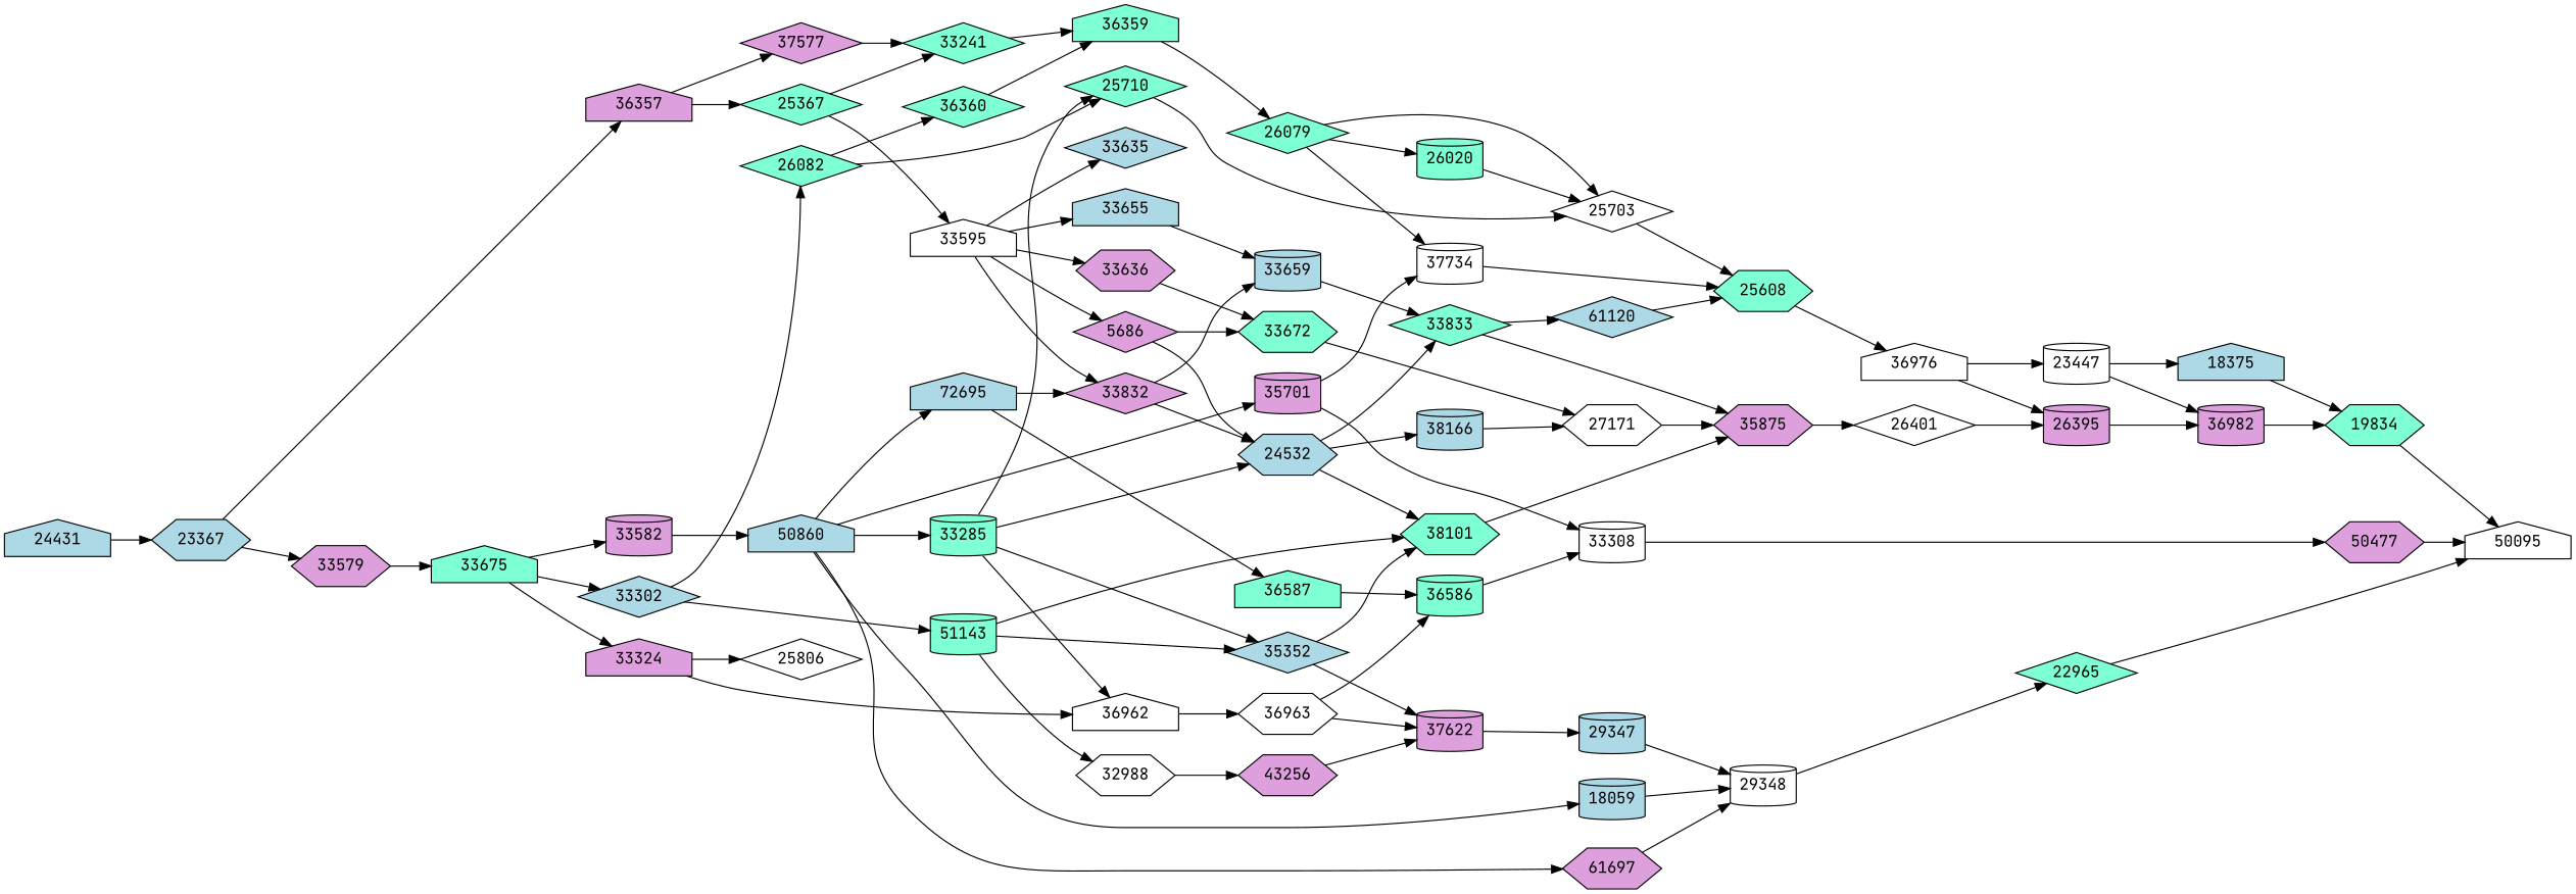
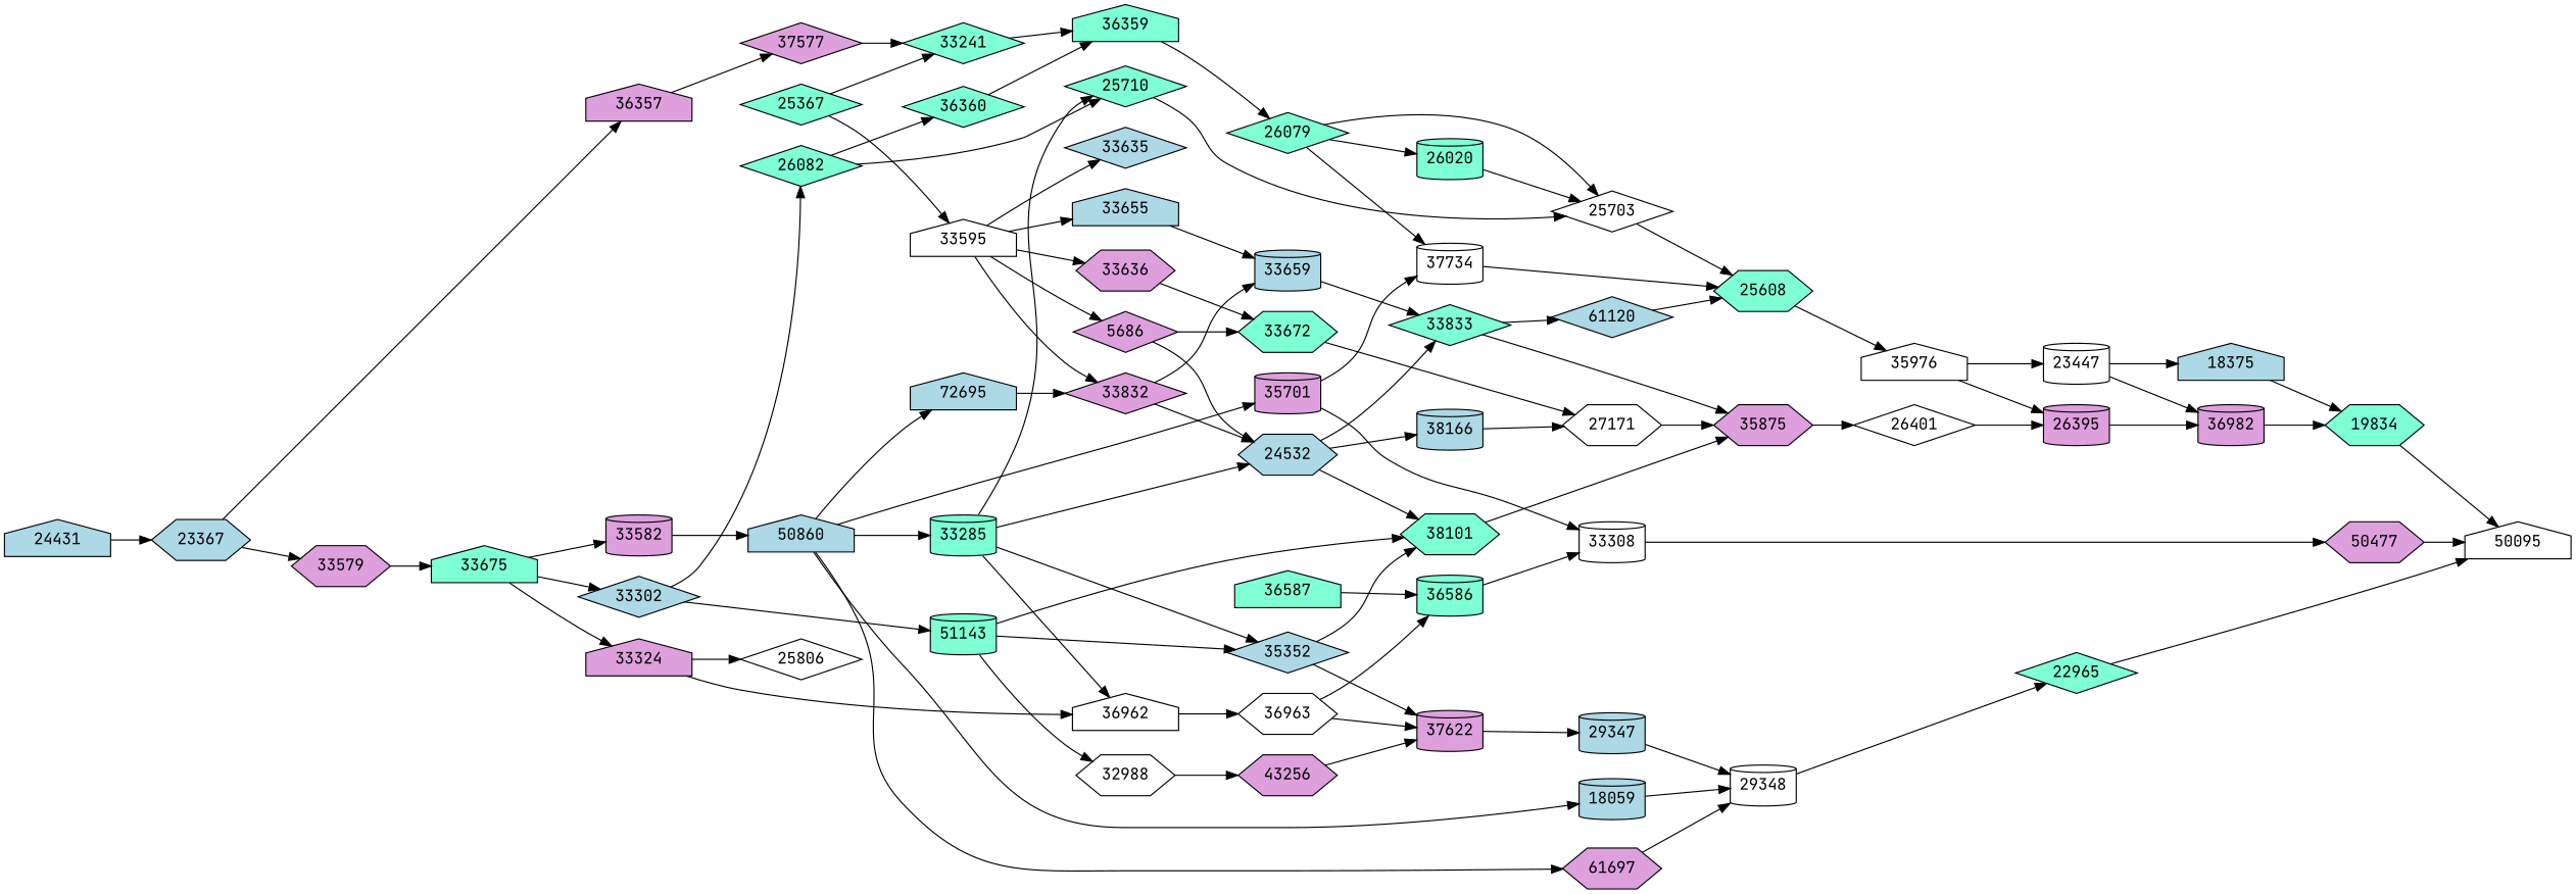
  strict digraph {
    fontname="JetBrains Mono"
    rankdir=LR
    node [fillcolor=aquamarine fontname="JetBrains Mono" shape=diamond style=filled]
    edge [fontname="JetBrains Mono"]
    n1 [fillcolor=white label=50095 shape=house]
    n2 [fillcolor=plum label=50477 shape=hexagon]
    n3 [label=19834 shape=hexagon]
    n4 [label=22965]
    n5 [fillcolor=white label=33308 shape=cylinder]
    n6 [fillcolor=lightblue label=18375 shape=house]
    n7 [fillcolor=plum label=36982 shape=cylinder]
    n8 [fillcolor=white label=29348 shape=cylinder]
    n9 [label=36586 shape=cylinder]
    n10 [fillcolor=plum label=35701 shape=cylinder]
    n11 [fillcolor=white label=37734 shape=cylinder]
    n12 [label=25608 shape=hexagon]
    n13 [fillcolor=white label=23447 shape=cylinder]
    n14 [fillcolor=plum label=26395 shape=cylinder]
    n15 [fillcolor=plum label=61697 shape=hexagon]
    n16 [fillcolor=lightblue label=18059 shape=cylinder]
    n17 [fillcolor=lightblue label=29347 shape=cylinder]
    n18 [label=36587 shape=house]
    n19 [fillcolor=white label=36963 shape=hexagon]
    n20 [fillcolor=plum label=37622 shape=cylinder]
    n21 [fillcolor=lightblue label=50860 shape=house]
    n22 [fillcolor=lightblue label=72695 shape=house]
    n23 [label=33285 shape=cylinder]
    n24 [fillcolor=plum label=33832]
    n25 [fillcolor=white label=36962 shape=house]
    n26 [fillcolor=lightblue label=35352]
    n27 [label=25710]
    n28 [fillcolor=lightblue label=24532 shape=hexagon]
-   n29 [fillcolor=white label=36976 shape=house]
+   n29 [fillcolor=white label=35976 shape=house]
    n30 [fillcolor=white label=26401]
    n31 [fillcolor=lightblue label=33659 shape=cylinder]
    n32 [fillcolor=white label=25806]
    n33 [fillcolor=plum label=33582 shape=cylinder]
    n34 [fillcolor=plum label=35875 shape=hexagon]
    n35 [label=38101 shape=hexagon]
    n36 [fillcolor=plum label=43256 shape=hexagon]
    n37 [label=25367]
    n38 [fillcolor=white label=33595 shape=house]
    n39 [label=33241]
    n40 [fillcolor=plum label=33636 shape=hexagon]
    n41 [fillcolor=plum label=5686]
    n42 [fillcolor=lightblue label=33655 shape=house]
    n43 [fillcolor=lightblue label=33635]
    n44 [fillcolor=white label=25703]
    n45 [label=33833]
    n46 [fillcolor=lightblue label=38166 shape=cylinder]
    n47 [fillcolor=plum label=33324 shape=house]
    n48 [label=33675 shape=house]
    n49 [fillcolor=lightblue label=33302]
    n50 [label=51143 shape=cylinder]
    n51 [label=26082]
    n52 [fillcolor=lightblue label=61120]
    n53 [fillcolor=white label=27171 shape=hexagon]
    n54 [fillcolor=white label=32988 shape=hexagon]
    n55 [fillcolor=plum label=36357 shape=house]
    n56 [fillcolor=plum label=37577]
    n57 [fillcolor=plum label=33579 shape=hexagon]
    n58 [label=26020 shape=cylinder]
    n59 [label=26079]
    n60 [label=33672 shape=hexagon]
    n61 [label=36360]
    n62 [fillcolor=lightblue label=23367 shape=hexagon]
    n63 [label=36359 shape=house]
    n64 [fillcolor=lightblue label=24431 shape=house]
    n2 -> n1
    n3 -> n1
    n4 -> n1
    n5 -> n2
    n6 -> n3
    n7 -> n3
    n8 -> n4
    n9 -> n5
    n10 -> n5
    n10 -> n11
    n11 -> n12
    n12 -> n29
    n13 -> n6
    n13 -> n7
    n14 -> n7
    n15 -> n8
    n16 -> n8
    n17 -> n8
    n18 -> n9
    n19 -> n9
    n19 -> n20
    n20 -> n17
    n21 -> n10
    n21 -> n15
    n21 -> n16
    n21 -> n22
    n21 -> n23
-   n22 -> n18
    n22 -> n24
    n23 -> n25
    n23 -> n26
    n23 -> n27
    n23 -> n28
    n24 -> n28
    n24 -> n31
    n25 -> n19
    n26 -> n20
    n26 -> n35
    n27 -> n44
    n28 -> n35
    n28 -> n45
    n28 -> n46
    n29 -> n13
    n29 -> n14
    n30 -> n14
    n31 -> n45
    n33 -> n21
    n34 -> n30
    n35 -> n34
    n36 -> n20
    n37 -> n38
    n37 -> n39
    n38 -> n24
    n38 -> n40
    n38 -> n41
    n38 -> n42
    n38 -> n43
    n39 -> n63
    n40 -> n60
    n41 -> n28
    n41 -> n60
    n42 -> n31
    n44 -> n12
    n45 -> n34
    n45 -> n52
    n46 -> n53
    n47 -> n25
    n47 -> n32
    n48 -> n33
    n48 -> n47
    n48 -> n49
    n49 -> n50
    n49 -> n51
    n50 -> n26
    n50 -> n35
    n50 -> n54
    n51 -> n27
    n51 -> n61
    n52 -> n12
    n53 -> n34
    n54 -> n36
-   n55 -> n37
    n55 -> n56
    n56 -> n39
    n57 -> n48
    n58 -> n44
    n59 -> n11
    n59 -> n44
    n59 -> n58
    n60 -> n53
    n61 -> n63
    n62 -> n55
    n62 -> n57
    n63 -> n59
    n64 -> n62
  }
